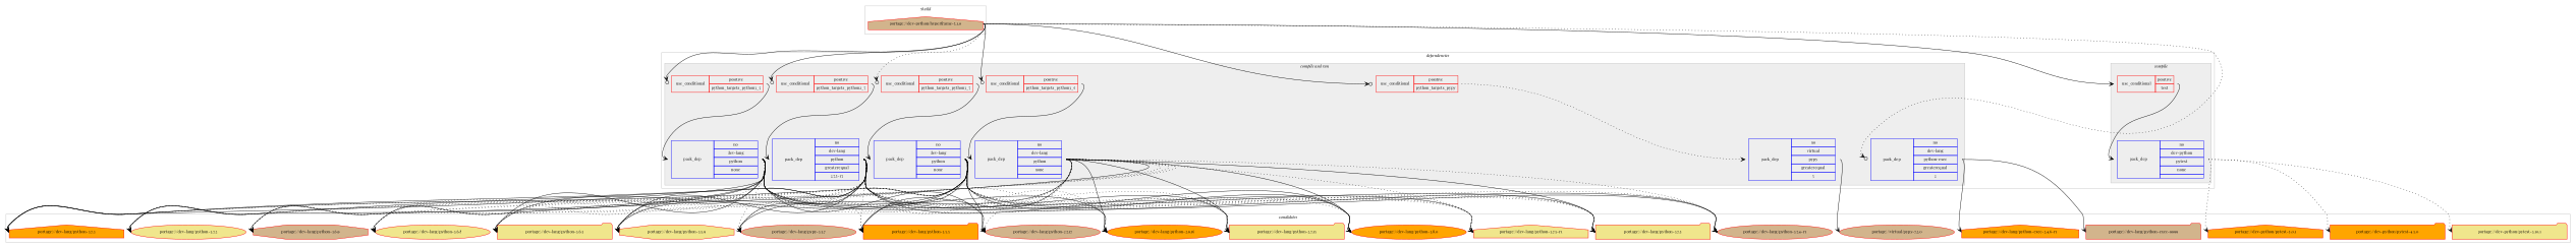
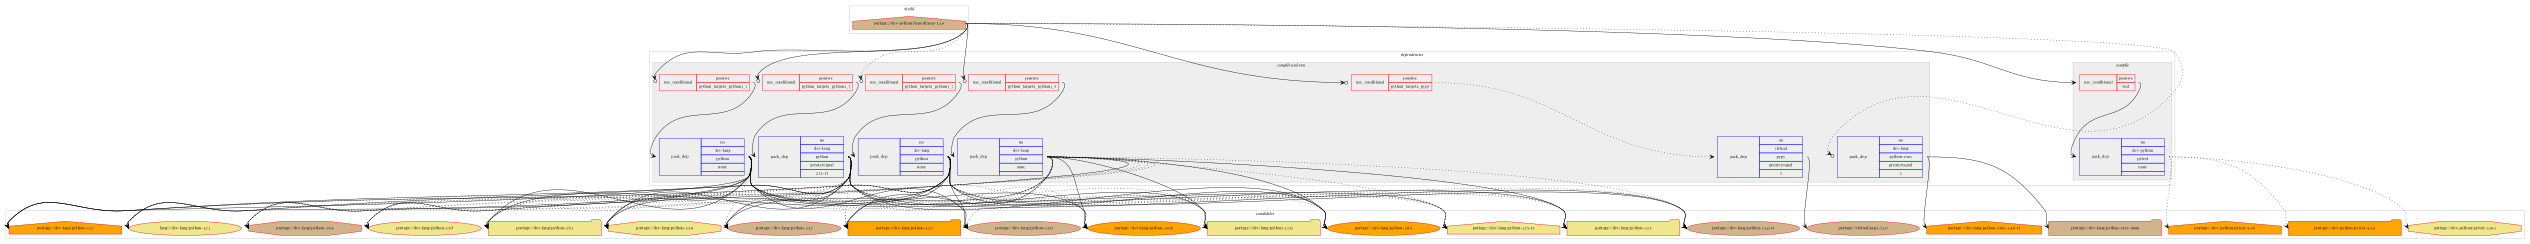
  digraph {
    compound=true
    concentrate=true
    fontname="Playfair Display"
    fontsize=10
    newrank=true
    rankdir=TB
    ranksep=1.5
    node [color=red fontname="Playfair Display" fontsize=10 shape=none style=filled]
    edge [arrowhead=vee fontname="Playfair Display" headport=w style=solid tailport=e weight=100]
    n1 [fillcolor=tan label="portage://dev-python/hyperframe-5.1.0" shape=house width=4]
    n2 [color=blue label=<<TABLE BORDER="0" CELLBORDER="1" CELLSPACING="0" CELLPADDING="4" WIDTH="220"><TR><TD ROWSPAN="6" CELLPADDING="30">pack_dep</TD></TR><TR><TD WIDTH="110">no</TD></TR><TR><TD>dev-python</TD></TR><TR><TD>pytest</TD></TR><TR><TD>none</TD></TR><TR><TD></TD></TR></TABLE>> style=""]
    n3 [label=<<TABLE BORDER="0" CELLBORDER="1" CELLSPACING="0" CELLPADDING="4"><TR><TD ROWSPAN="3" CELLPADDING="10">use_conditional</TD></TR><TR><TD>positive</TD></TR><TR><TD>test</TD></TR></TABLE>> style=""]
    n4 [color=blue label=<<TABLE BORDER="0" CELLBORDER="1" CELLSPACING="0" CELLPADDING="4" WIDTH="220"><TR><TD ROWSPAN="6" CELLPADDING="30">pack_dep</TD></TR><TR><TD WIDTH="110">no</TD></TR><TR><TD>virtual</TD></TR><TR><TD>pypy</TD></TR><TR><TD>greaterequal</TD></TR><TR><TD>5</TD></TR></TABLE>> style=""]
    n5 [label=<<TABLE BORDER="0" CELLBORDER="1" CELLSPACING="0" CELLPADDING="4"><TR><TD ROWSPAN="3" CELLPADDING="10">use_conditional</TD></TR><TR><TD>positive</TD></TR><TR><TD>python_targets_pypy</TD></TR></TABLE>> style=""]
    n6 [color=blue label=<<TABLE BORDER="0" CELLBORDER="1" CELLSPACING="0" CELLPADDING="4" WIDTH="220"><TR><TD ROWSPAN="6" CELLPADDING="30">pack_dep</TD></TR><TR><TD WIDTH="110">no</TD></TR><TR><TD>dev-lang</TD></TR><TR><TD>python</TD></TR><TR><TD>greaterequal</TD></TR><TR><TD>2.7.5-r2</TD></TR></TABLE>> style=""]
    n7 [label=<<TABLE BORDER="0" CELLBORDER="1" CELLSPACING="0" CELLPADDING="4"><TR><TD ROWSPAN="3" CELLPADDING="10">use_conditional</TD></TR><TR><TD>positive</TD></TR><TR><TD>python_targets_python2_7</TD></TR></TABLE>> style=""]
    n8 [color=blue label=<<TABLE BORDER="0" CELLBORDER="1" CELLSPACING="0" CELLPADDING="4" WIDTH="220"><TR><TD ROWSPAN="6" CELLPADDING="30">pack_dep</TD></TR><TR><TD WIDTH="110">no</TD></TR><TR><TD>dev-lang</TD></TR><TR><TD>python</TD></TR><TR><TD>none</TD></TR><TR><TD></TD></TR></TABLE>> style=""]
    n9 [label=<<TABLE BORDER="0" CELLBORDER="1" CELLSPACING="0" CELLPADDING="4"><TR><TD ROWSPAN="3" CELLPADDING="10">use_conditional</TD></TR><TR><TD>positive</TD></TR><TR><TD>python_targets_python3_5</TD></TR></TABLE>> style=""]
    n10 [color=blue label=<<TABLE BORDER="0" CELLBORDER="1" CELLSPACING="0" CELLPADDING="4" WIDTH="220"><TR><TD ROWSPAN="6" CELLPADDING="30">pack_dep</TD></TR><TR><TD WIDTH="110">no</TD></TR><TR><TD>dev-lang</TD></TR><TR><TD>python</TD></TR><TR><TD>none</TD></TR><TR><TD></TD></TR></TABLE>> style=""]
    n11 [label=<<TABLE BORDER="0" CELLBORDER="1" CELLSPACING="0" CELLPADDING="4"><TR><TD ROWSPAN="3" CELLPADDING="10">use_conditional</TD></TR><TR><TD>positive</TD></TR><TR><TD>python_targets_python3_6</TD></TR></TABLE>> style=""]
    n12 [color=blue label=<<TABLE BORDER="0" CELLBORDER="1" CELLSPACING="0" CELLPADDING="4" WIDTH="220"><TR><TD ROWSPAN="6" CELLPADDING="30">pack_dep</TD></TR><TR><TD WIDTH="110">no</TD></TR><TR><TD>dev-lang</TD></TR><TR><TD>python</TD></TR><TR><TD>none</TD></TR><TR><TD></TD></TR></TABLE>> style=""]
    n13 [label=<<TABLE BORDER="0" CELLBORDER="1" CELLSPACING="0" CELLPADDING="4"><TR><TD ROWSPAN="3" CELLPADDING="10">use_conditional</TD></TR><TR><TD>positive</TD></TR><TR><TD>python_targets_python3_7</TD></TR></TABLE>> style=""]
    n14 [color=blue label=<<TABLE BORDER="0" CELLBORDER="1" CELLSPACING="0" CELLPADDING="4" WIDTH="220"><TR><TD ROWSPAN="6" CELLPADDING="30">pack_dep</TD></TR><TR><TD WIDTH="110">no</TD></TR><TR><TD>dev-lang</TD></TR><TR><TD>python-exec</TD></TR><TR><TD>greaterequal</TD></TR><TR><TD>2</TD></TR></TABLE>> style=""]
-   n15 [fillcolor=khaki label="portage://dev-python/pytest-3.10.1" shape=folder width=4]
+   n15 [fillcolor=khaki label="portage://dev-python/pytest-3.10.1" shape=octagon width=4]
    n16 [fillcolor=orange label="portage://dev-python/pytest-4.5.0" shape=folder width=4]
-   n17 [fillcolor=orange label="portage://dev-python/pytest-5.0.1" shape=house width=4]
+   n17 [fillcolor=orange label="portage://dev-python/pytest-5.0.6" shape=house width=4]
    n18 [fillcolor=tan label="portage://virtual/pypy-7.2.0" shape=ellipse width=4]
    n19 [fillcolor=khaki label="portage://dev-lang/python-2.7.15" shape=folder width=4]
    n20 [fillcolor=orange label="portage://dev-lang/python-2.9.16" shape=ellipse width=4]
    n21 [fillcolor=tan label="portage://dev-lang/python-2.7.17" shape=ellipse width=4]
    n22 [fillcolor=orange label="portage://dev-lang/python-3.5.5" shape=folder width=4]
-   n23 [fillcolor=tan label="portage://dev-lang/pypy-3.5.7" shape=ellipse width=4]
+   n23 [fillcolor=tan label="portage://dev-lang/python-3.5.7" shape=ellipse width=4]
    n24 [fillcolor=khaki label="portage://dev-lang/python-3.5.9" shape=octagon width=4]
    n25 [fillcolor=khaki label="portage://dev-lang/python-3.6.5" shape=folder width=4]
    n26 [fillcolor=khaki label="portage://dev-lang/python-3.6.8" shape=ellipse width=4]
    n27 [fillcolor=tan label="portage://dev-lang/python-3.6.9" shape=octagon width=4]
-   n28 [fillcolor=khaki label="portage://dev-lang/python-3.7.2" shape=ellipse width=4]
+   n28 [fillcolor=khaki label="lang://dev-lang/python-3.7.2" shape=ellipse width=4]
    n29 [fillcolor=orange label="portage://dev-lang/python-3.7.3" shape=house width=4]
    n30 [fillcolor=tan label="portage://dev-lang/python-3.7.4-r1" shape=ellipse width=4]
    n31 [fillcolor=khaki label="portage://dev-lang/python-3.7.5" shape=folder width=4]
    n32 [fillcolor=khaki label="portage://dev-lang/python-3.7.5-r1" shape=house width=4]
    n33 [fillcolor=orange label="portage://dev-lang/python-3.8.0" shape=ellipse width=4]
    n34 [fillcolor=orange label="portage://dev-lang/python-exec-2.4.6-r1" shape=house width=4]
    n35 [fillcolor=tan label="portage://dev-lang/python-exec-9999" shape=folder width=4]
    subgraph cluster_1 {
      color=gray
      label=<<i>dependencies</i>>
      subgraph cluster_2 {
        color=gray
        fillcolor="#eeeeee"
        label=<<i>compile</i>>
        style=filled
        subgraph sub_3 {
          color=gray
          fillcolor="#eeeeee"
          label=<<i>compile</i>>
          style=filled
          n3
          subgraph sub_4 {
            color=gray
            fillcolor="#eeeeee"
            label=<<i>compile</i>>
            style=filled
            n2
          }
        }
      }
      subgraph cluster_5 {
        color=gray
        fillcolor="#eeeeee"
        label=<<i>compile and run</i>>
        style=filled
        subgraph sub_6 {
          color=gray
          fillcolor="#eeeeee"
          label=<<i>compile and run</i>>
          style=filled
          n5
          subgraph sub_7 {
            color=gray
            fillcolor="#eeeeee"
            label=<<i>compile and run</i>>
            style=filled
            n4
          }
        }
        subgraph sub_8 {
          color=gray
          fillcolor="#eeeeee"
          label=<<i>compile and run</i>>
          style=filled
          n7
          subgraph sub_9 {
            color=gray
            fillcolor="#eeeeee"
            label=<<i>compile and run</i>>
            style=filled
            n6
          }
        }
        subgraph sub_10 {
          color=gray
          fillcolor="#eeeeee"
          label=<<i>compile and run</i>>
          style=filled
          n9
          subgraph sub_11 {
            color=gray
            fillcolor="#eeeeee"
            label=<<i>compile and run</i>>
            style=filled
            n8
          }
        }
        subgraph sub_12 {
          color=gray
          fillcolor="#eeeeee"
          label=<<i>compile and run</i>>
          style=filled
          n11
          subgraph sub_13 {
            color=gray
            fillcolor="#eeeeee"
            label=<<i>compile and run</i>>
            style=filled
            n10
          }
        }
        subgraph sub_14 {
          color=gray
          fillcolor="#eeeeee"
          label=<<i>compile and run</i>>
          style=filled
          n13
          subgraph sub_15 {
            color=gray
            fillcolor="#eeeeee"
            label=<<i>compile and run</i>>
            style=filled
            n12
          }
        }
        subgraph sub_16 {
          color=gray
          fillcolor="#eeeeee"
          label=<<i>compile and run</i>>
          style=filled
          n14
        }
      }
      subgraph cluster_17 {
        color=gray
        fillcolor="#eeeeee"
        label=<<i>run</i>>
        style=filled
      }
    }
    subgraph cluster_18 {
      color=gray
      label=<<i>ebuild</i>>
      rank=same
      n1
    }
    subgraph cluster_19 {
      color=gray
      label=<<i>candidates</i>>
      rank=same
      subgraph sub_20 {
        color=black
        label=<<i>candidates</i>>
        nodesep=1
        rank=same
        n15
        n16
        n17
      }
      subgraph sub_21 {
        color=black
        label=<<i>candidates</i>>
        nodesep=1
        rank=same
        n18
      }
      subgraph sub_22 {
        color=black
        label=<<i>candidates</i>>
        nodesep=1
        rank=same
        n19
        n20
        n21
        n22
        n23
        n24
        n25
        n26
        n27
        n28
        n29
        n30
        n31
        n32
        n33
      }
      subgraph sub_23 {
        color=black
        label=<<i>candidates</i>>
        nodesep=1
        rank=same
        n19
        n20
        n21
        n22
        n23
        n24
        n25
        n26
        n27
        n28
        n29
        n30
        n31
        n32
        n33
      }
      subgraph sub_24 {
        color=black
        label=<<i>candidates</i>>
        nodesep=1
        rank=same
        n19
        n20
        n21
        n22
        n23
        n24
        n25
        n26
        n27
        n28
        n29
        n30
        n31
        n32
        n33
      }
      subgraph sub_25 {
        color=black
        label=<<i>candidates</i>>
        nodesep=1
        rank=same
        n19
        n20
        n21
        n22
        n23
        n24
        n25
        n26
        n27
        n28
        n29
        n30
        n31
        n32
        n33
      }
      subgraph sub_26 {
        color=black
        label=<<i>candidates</i>>
        nodesep=1
        rank=same
        n34
        n35
      }
    }
    n1 -> n3 [weight=20]
    n1 -> n5 [arrowhead=odotvee weight=20]
    n1 -> n7 [arrowhead=odotvee weight=20]
    n1 -> n9 [arrowhead=odotvee weight=20]
    n1 -> n11 [arrowhead=odotvee weight=20]
    n1 -> n13 [arrowhead=odotvee style=dotted weight=20]
    n1 -> n14 [arrowhead=odotvee style=dotted weight=20]
    n2 -> n15 [style=dotted]
    n2 -> n16 [style=dotted]
    n2 -> n17 [style=dotted]
    n3 -> n2 [weight=20]
    n4 -> n18
    n5 -> n4 [style=dotted weight=20]
    n6 -> n19
    n6 -> n20 [style=dotted]
    n6 -> n21 [style=dotted]
    n6 -> n22 [style=dotted]
    n6 -> n23
    n6 -> n24
    n6 -> n25 [style=dotted]
    n6 -> n26 [style=dotted]
    n6 -> n27 [style=dotted]
    n6 -> n28
    n6 -> n29
    n6 -> n30
    n6 -> n31 [style=dotted]
    n6 -> n32 [style=dotted]
    n6 -> n33
    n7 -> n6 [weight=20]
    n8 -> n19 [style=dotted]
    n8 -> n20
    n8 -> n21
    n8 -> n22 [style=dotted]
    n8 -> n23 [style=dotted]
    n8 -> n24
    n8 -> n25
    n8 -> n26 [style=dotted]
    n8 -> n27
    n8 -> n28
    n8 -> n29
    n8 -> n30 [style=dotted]
    n8 -> n31
    n8 -> n32
    n8 -> n33 [style=dotted]
    n9 -> n8 [weight=20]
    n10 -> n19
    n10 -> n20
    n10 -> n21 [style=dotted]
    n10 -> n22
    n10 -> n23
    n10 -> n24 [style=dotted]
    n10 -> n25 [style=dotted]
    n10 -> n26
    n10 -> n27 [style=dotted]
    n10 -> n28 [style=dotted]
    n10 -> n29 [style=dotted]
    n10 -> n30 [style=dotted]
    n10 -> n31
    n10 -> n32 [style=dotted]
    n10 -> n33
    n11 -> n10 [weight=20]
    n12 -> n19 [style=dotted]
    n12 -> n20 [style=dotted]
    n12 -> n21
    n12 -> n22
    n12 -> n23 [style=dotted]
    n12 -> n24
    n12 -> n25
    n12 -> n26 [style=dotted]
    n12 -> n27 [style=dotted]
    n12 -> n28 [style=dotted]
    n12 -> n29
    n12 -> n30
    n12 -> n31 [style=dotted]
    n12 -> n32 [style=dotted]
    n12 -> n33
    n13 -> n12 [weight=20]
    n14 -> n34
    n14 -> n35
  }
